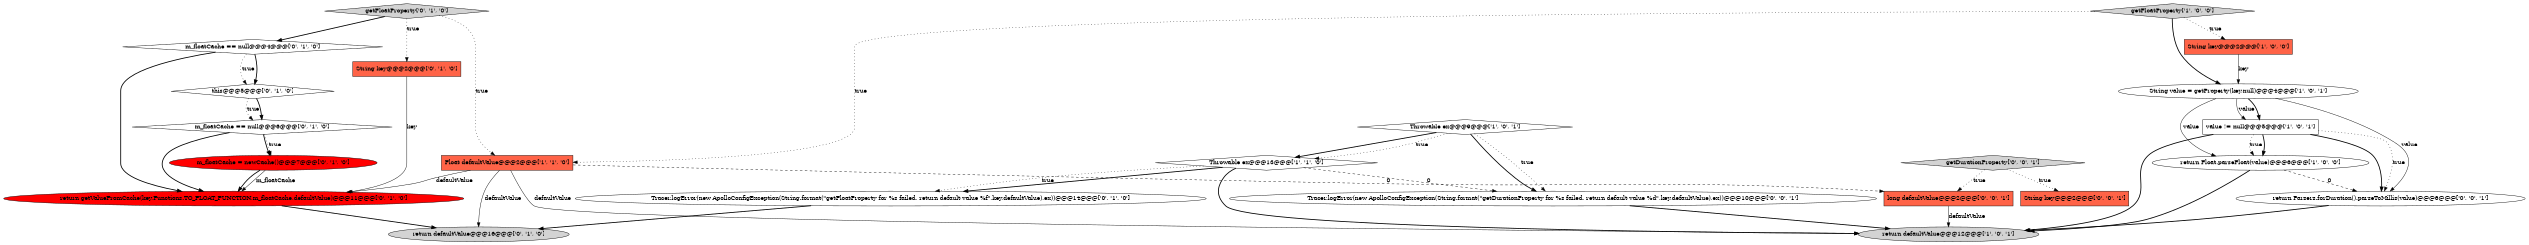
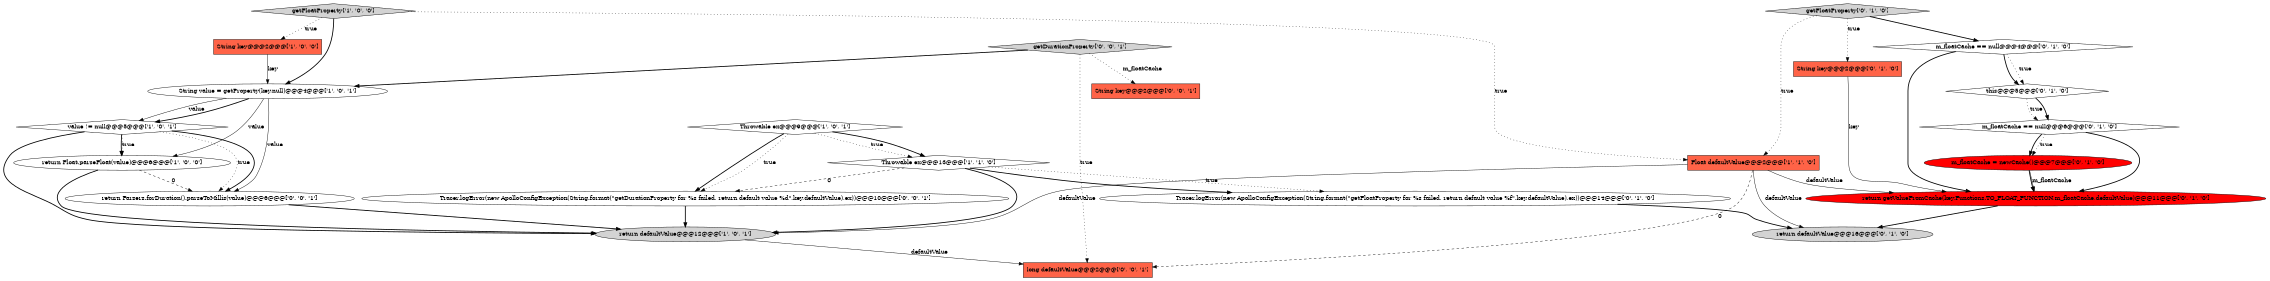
  digraph {
    node [fillcolor=white shape=diamond style=filled]
    edge [style=bold]
    n1 [fillcolor=lightgray label="getFloatProperty['1', '0', '0']"]
    n2 [fillcolor=tomato label="Float defaultValue@@@2@@@['1', '1', '0']" shape=box]
    n3 [label="String value = getProperty(key,null)@@@4@@@['1', '0', '1']" shape=ellipse]
    n4 [fillcolor=tomato label="String key@@@2@@@['1', '0', '0']" shape=box]
    n5 [fillcolor=red label="return getValueFromCache(key,Functions.TO_FLOAT_FUNCTION,m_floatCache,defaultValue)@@@11@@@['0', '1', '0']" shape=ellipse]
    n6 [fillcolor=lightgray label="return defaultValue@@@12@@@['1', '0', '1']" shape=ellipse]
    n7 [fillcolor=lightgray label="return defaultValue@@@16@@@['0', '1', '0']" shape=ellipse]
    n8 [fillcolor=tomato label="long defaultValue@@@2@@@['0', '0', '1']" shape=box]
    n9 [label="return Float.parseFloat(value)@@@6@@@['1', '0', '0']" shape=ellipse]
    n10 [label="return Parsers.forDuration().parseToMillis(value)@@@6@@@['0', '0', '1']" shape=ellipse]
-   n11 [label="value != null@@@5@@@['1', '0', '1']" shape=box]
+   n11 [label="value != null@@@5@@@['1', '0', '1']"]
    n12 [fillcolor=red label="m_floatCache = newCache()@@@7@@@['0', '1', '0']" shape=ellipse]
    n13 [fillcolor=lightgray label="getFloatProperty['0', '1', '0']"]
    n14 [fillcolor=tomato label="String key@@@2@@@['0', '1', '0']" shape=box]
    n15 [label="m_floatCache == null@@@4@@@['0', '1', '0']"]
    n16 [label="this@@@5@@@['0', '1', '0']"]
    n17 [label="Tracer.logError(new ApolloConfigException(String.format(\"getDurationProperty for %s failed, return default value %d\",key,defaultValue),ex))@@@10@@@['0', '0', '1']" shape=ellipse]
    n18 [label="Throwable ex@@@9@@@['1', '0', '1']"]
    n19 [label="Throwable ex@@@13@@@['1', '1', '0']"]
    n20 [label="Tracer.logError(new ApolloConfigException(String.format(\"getFloatProperty for %s failed, return default value %f\",key,defaultValue),ex))@@@14@@@['0', '1', '0']" shape=ellipse]
    n21 [fillcolor=tomato label="String key@@@2@@@['0', '0', '1']" shape=box]
    n22 [label="m_floatCache == null@@@6@@@['0', '1', '0']"]
    n23 [fillcolor=lightgray label="getDurationProperty['0', '0', '1']"]
    n1 -> n2 [label=true style=dotted]
    n1 -> n3
    n1 -> n4 [label=true style=dotted]
    n2 -> n5 [label=defaultValue style=solid]
    n2 -> n6 [label=defaultValue style=solid]
    n2 -> n7 [label=defaultValue style=solid]
    n2 -> n8 [label=0 style=dashed]
    n3 -> n9 [label=value style=solid]
    n3 -> n10 [label=value style=solid]
    n3 -> n11 [label=value style=solid]
    n3 -> n11
    n4 -> n3 [label=key style=solid]
    n5 -> n7
-   n8 -> n6 [label=defaultValue style=solid]
+   n6 -> n8 [label=defaultValue style=solid]
    n9 -> n6
    n9 -> n10 [label=0 style=dashed]
    n10 -> n6
    n11 -> n6
    n11 -> n9
    n11 -> n9 [label=true style=dotted]
    n11 -> n10 [label=true style=dotted]
    n11 -> n10
    n12 -> n5 [label=m_floatCache style=solid]
    n12 -> n5
    n13 -> n2 [label=true style=dotted]
    n13 -> n14 [label=true style=dotted]
    n13 -> n15
    n14 -> n5 [label=key style=solid]
    n15 -> n5
    n15 -> n16
    n15 -> n16 [label=true style=dotted]
    n16 -> n22 [label=true style=dotted]
    n16 -> n22
    n17 -> n6
    n18 -> n17
    n18 -> n17 [label=true style=dotted]
    n18 -> n19 [label=true style=dotted]
    n18 -> n19
    n19 -> n6
    n19 -> n17 [label=0 style=dashed]
    n19 -> n20
    n19 -> n20 [label=true style=dotted]
    n20 -> n7
    n22 -> n5
    n22 -> n12 [label=true style=dotted]
    n22 -> n12
+   n23 -> n3
    n23 -> n8 [label=true style=dotted]
-   n23 -> n21 [label=true style=dotted]
+   n23 -> n21 [label=m_floatCache style=dotted]
  }
